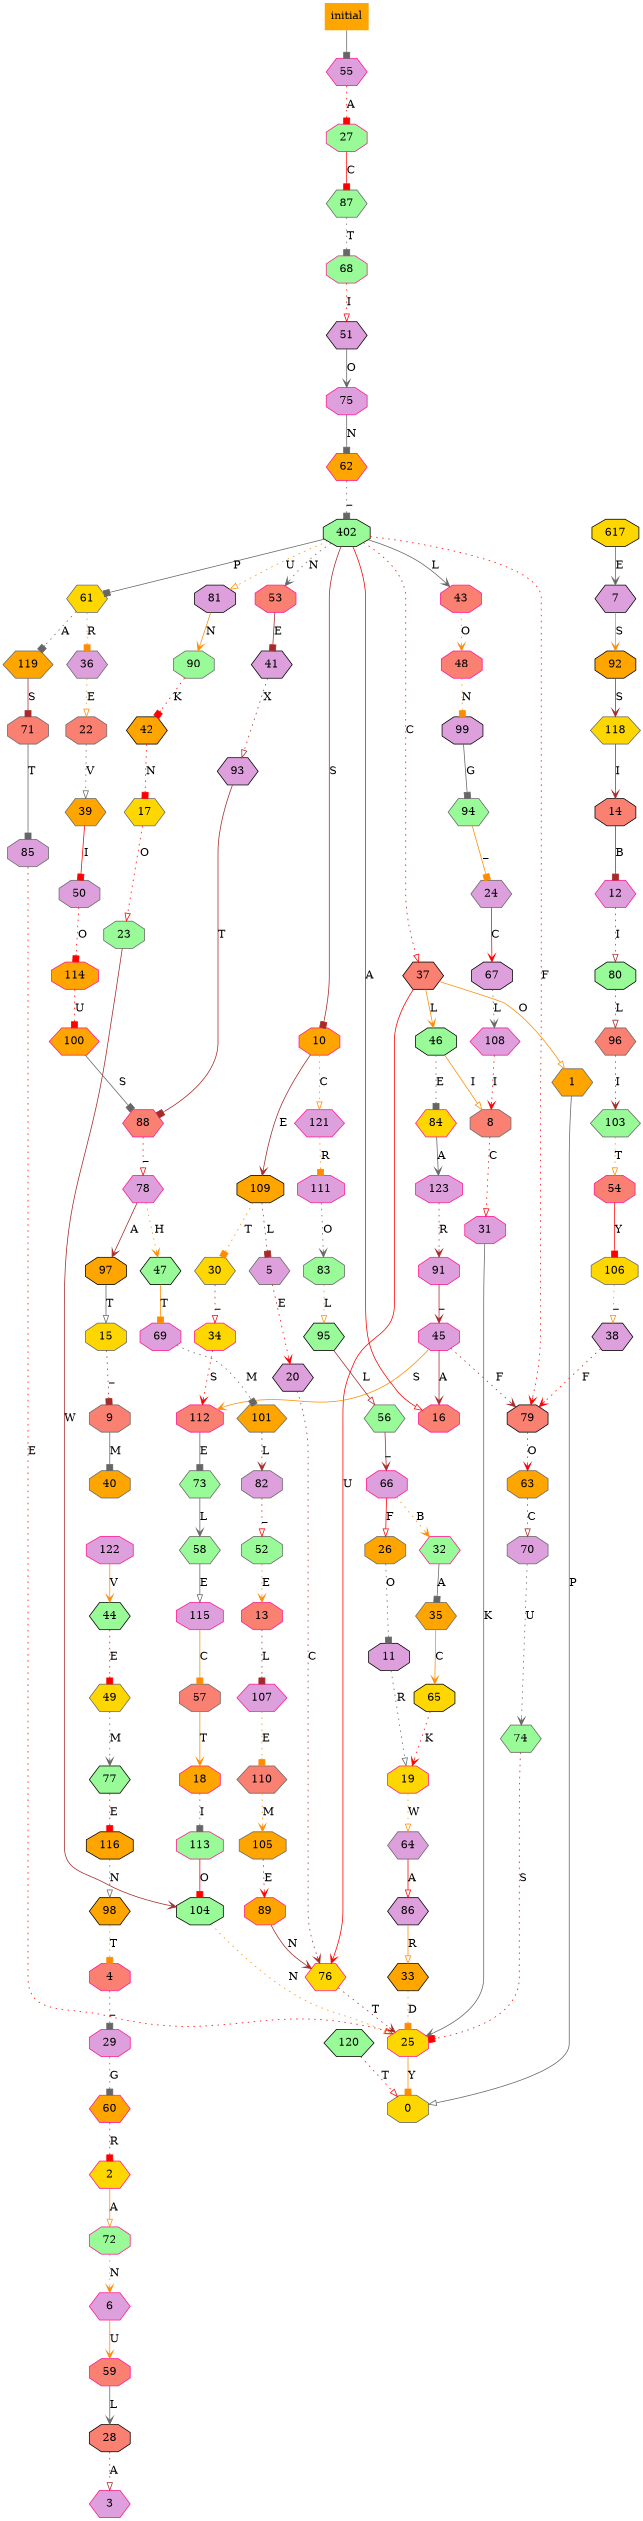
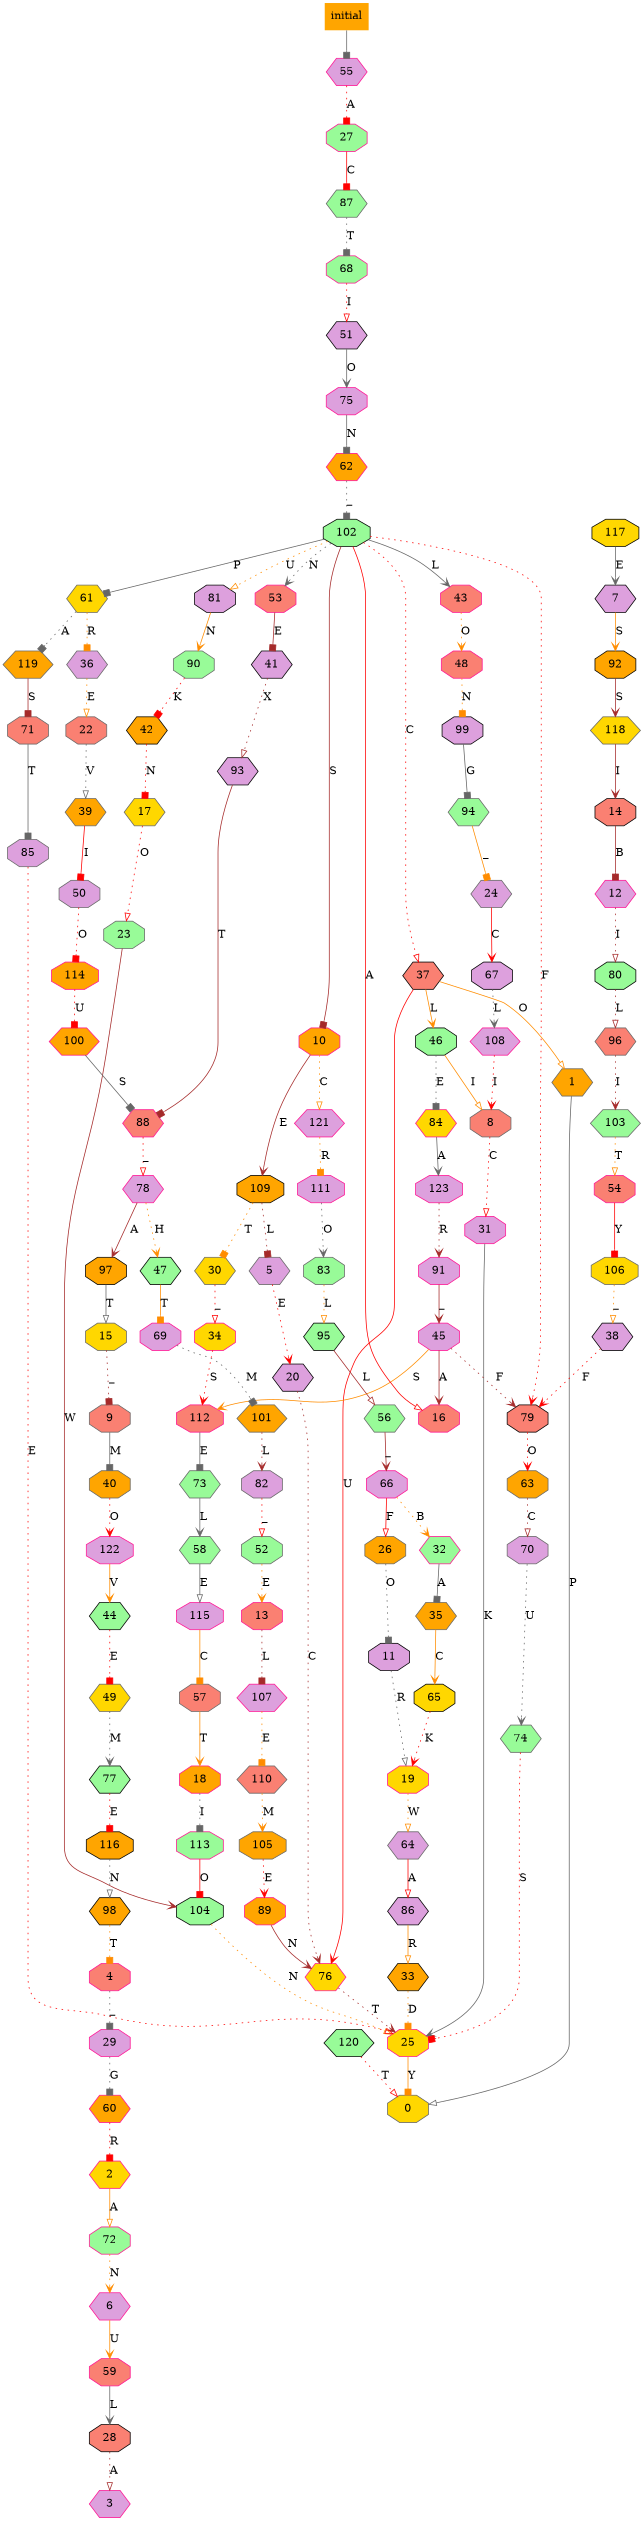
  digraph {
    rankdir=TB
    node [color=deeppink fillcolor=plum shape=octagon style=filled]
    edge [arrowhead=vee color=darkorange style=dotted]
    0 [color=gray40 fillcolor=gold]
    25 [fillcolor=gold]
    1 [color=gray40 fillcolor=orange shape=hexagon]
    2 [fillcolor=gold shape=hexagon]
    72 [fillcolor=palegreen]
    6 [shape=hexagon]
    59 [fillcolor=salmon]
    3 [shape=hexagon]
    120 [color=black fillcolor=palegreen shape=hexagon]
    4 [fillcolor=salmon]
    29
    60 [fillcolor=orange shape=hexagon]
    5 [color=gray40 shape=hexagon]
    20 [color=black shape=hexagon]
    76 [fillcolor=gold shape=hexagon]
    28 [color=black fillcolor=salmon]
    7 [color=black shape=hexagon]
    92 [color=black fillcolor=orange]
    118 [color=gray40 fillcolor=gold shape=hexagon]
    14 [color=black fillcolor=salmon]
    8 [color=gray40 fillcolor=salmon]
    31
    9 [color=gray40 fillcolor=salmon]
    40 [color=gray40 fillcolor=orange]
    122
    44 [color=black fillcolor=palegreen shape=hexagon]
    10 [fillcolor=orange]
    121 [shape=hexagon]
    109 [color=black fillcolor=orange]
    111
    30 [color=gray40 fillcolor=gold shape=hexagon]
    83 [color=gray40 fillcolor=palegreen]
    34 [fillcolor=gold]
    11 [color=black]
    19 [fillcolor=gold]
    64 [color=gray40 shape=hexagon]
    86 [color=black shape=hexagon]
    12 [shape=hexagon]
    80 [color=black fillcolor=palegreen]
    96 [color=gray40 fillcolor=salmon shape=hexagon]
    103 [color=gray40 fillcolor=palegreen shape=hexagon]
    13 [fillcolor=salmon]
    107 [shape=hexagon]
    110 [color=gray40 fillcolor=salmon shape=hexagon]
    105 [color=gray40 fillcolor=orange]
    15 [color=gray40 fillcolor=gold]
    16 [fillcolor=salmon]
-   117 [color=black fillcolor=gold label=617]
+   117 [color=black fillcolor=gold]
    17 [color=gray40 fillcolor=gold shape=hexagon]
    23 [color=gray40 fillcolor=palegreen]
    104 [color=black fillcolor=palegreen]
    18 [fillcolor=orange]
    113 [fillcolor=palegreen]
    33 [color=black fillcolor=orange shape=hexagon]
    22 [color=gray40 fillcolor=salmon]
    39 [color=gray40 fillcolor=orange shape=hexagon]
    50 [color=gray40]
    114 [fillcolor=orange]
    24 [color=gray40 shape=hexagon]
    67 [color=black]
    108 [shape=hexagon]
    26 [color=gray40 fillcolor=orange]
    27 [fillcolor=palegreen]
    87 [color=gray40 fillcolor=palegreen shape=hexagon]
    68 [fillcolor=palegreen]
    51 [color=black shape=hexagon]
    112 [fillcolor=salmon]
    73 [color=gray40 fillcolor=palegreen shape=hexagon]
    32 [fillcolor=palegreen shape=hexagon]
    35 [color=gray40 fillcolor=orange shape=hexagon]
    65 [color=black fillcolor=gold]
    58 [color=gray40 fillcolor=palegreen shape=hexagon]
    36 [color=gray40 shape=hexagon]
    37 [color=black fillcolor=salmon shape=hexagon]
    46 [color=black fillcolor=palegreen]
    84 [fillcolor=gold shape=hexagon]
    123
    38 [color=black shape=hexagon]
    79 [color=black fillcolor=salmon]
    63 [color=gray40 fillcolor=orange]
    70 [color=gray40]
    100 [fillcolor=orange shape=hexagon]
    49 [color=gray40 fillcolor=gold shape=hexagon]
    41 [color=black shape=hexagon]
    93 [color=black shape=hexagon]
    88 [fillcolor=salmon shape=hexagon]
    78 [shape=hexagon]
    42 [color=black fillcolor=orange shape=hexagon]
    43 [fillcolor=salmon]
    48 [fillcolor=salmon]
    99 [color=black]
    94 [color=gray40 fillcolor=palegreen shape=hexagon]
    77 [color=black fillcolor=palegreen shape=hexagon]
    116 [color=black fillcolor=orange]
    45
    91
    47 [color=black fillcolor=palegreen shape=hexagon]
    69
    101 [color=gray40 fillcolor=orange shape=hexagon]
    82 [color=gray40]
    98 [color=black fillcolor=orange shape=hexagon]
    75
    62 [fillcolor=orange shape=hexagon]
-   102 [color=black fillcolor=palegreen label=402]
+   102 [color=black fillcolor=palegreen]
    52 [color=gray40 fillcolor=palegreen]
    53 [fillcolor=salmon]
    54 [fillcolor=salmon]
    106 [color=gray40 fillcolor=gold]
    55 [shape=hexagon]
    initial [color=gray40 fillcolor=orange shape=plaintext]
    56 [color=gray40 fillcolor=palegreen shape=hexagon]
    66
    57 [color=gray40 fillcolor=salmon]
    115
    61 [color=gray40 fillcolor=gold shape=hexagon]
    119 [color=gray40 fillcolor=orange shape=hexagon]
    71 [color=gray40 fillcolor=salmon]
    85 [color=gray40]
    81 [color=black]
    90 [color=gray40 fillcolor=palegreen]
    74 [color=gray40 fillcolor=palegreen shape=hexagon]
    97 [color=black fillcolor=orange]
    95 [color=black fillcolor=palegreen shape=hexagon]
    89 [fillcolor=orange]
    25 -> 0 [arrowhead=box label=Y style=solid]
    1 -> 0 [arrowhead=onormal color=gray40 label=P style=solid]
    2 -> 72 [arrowhead=onormal label=A style=solid]
    72 -> 6 [label=N]
    6 -> 59 [label=U style=solid]
    59 -> 28 [color=gray40 label=L style=solid]
    120 -> 0 [arrowhead=onormal color=red label=T]
    4 -> 29 [arrowhead=box color=gray40 label=_]
    29 -> 60 [arrowhead=box color=gray40 label=G]
    60 -> 2 [arrowhead=box color=red label=R]
    5 -> 20 [color=red label=E]
    20 -> 76 [color=brown label=C]
    76 -> 25 [color=brown label=T]
    28 -> 3 [arrowhead=onormal color=brown label=A]
    7 -> 92 [label=S style=solid]
    92 -> 118 [color=brown label=S style=solid]
    118 -> 14 [color=brown label=I style=solid]
    14 -> 12 [arrowhead=box color=brown label=B style=solid]
    8 -> 31 [arrowhead=onormal color=red label=C]
    31 -> 25 [color=gray40 label=K style=solid]
    9 -> 40 [arrowhead=box color=gray40 label=M style=solid]
+   40 -> 122 [color=red label=O]
    122 -> 44 [label=V style=solid]
    44 -> 49 [arrowhead=box color=red label=E]
    10 -> 121 [arrowhead=onormal label=C]
    10 -> 109 [color=brown label=E style=solid]
    121 -> 111 [arrowhead=box label=R]
    109 -> 5 [arrowhead=box color=brown label=L]
    109 -> 30 [arrowhead=box label=T]
    111 -> 83 [color=gray40 label=O]
    30 -> 34 [arrowhead=onormal color=red label=_]
    83 -> 95 [arrowhead=onormal label=L]
    34 -> 112 [color=red label=S]
    11 -> 19 [arrowhead=onormal color=gray40 label=R]
    19 -> 64 [arrowhead=onormal label=W]
    64 -> 86 [arrowhead=onormal color=red label=A style=solid]
    86 -> 33 [arrowhead=onormal label=R style=solid]
    12 -> 80 [arrowhead=onormal color=brown label=I]
    80 -> 96 [arrowhead=onormal color=brown label=L]
    96 -> 103 [color=brown label=I]
    103 -> 54 [arrowhead=onormal label=T]
    13 -> 107 [arrowhead=box color=brown label=L]
    107 -> 110 [arrowhead=box label=E]
    110 -> 105 [label=M]
    105 -> 89 [color=red label=E]
    15 -> 9 [arrowhead=box color=brown label=_]
    117 -> 7 [color=gray40 label=E style=solid]
    17 -> 23 [arrowhead=onormal color=red label=O]
    23 -> 104 [color=brown label=W style=solid]
    104 -> 25 [arrowhead=onormal label=N]
    18 -> 113 [arrowhead=box color=gray40 label=I]
    113 -> 104 [arrowhead=box color=red label=O style=solid]
    33 -> 25 [arrowhead=box label=D]
    22 -> 39 [arrowhead=onormal color=gray40 label=V]
    39 -> 50 [arrowhead=box color=red label=I style=solid]
    50 -> 114 [arrowhead=box color=red label=O]
    114 -> 100 [arrowhead=box color=red label=U]
    24 -> 67 [color=red label=C style=solid]
    67 -> 108 [color=gray40 label=L]
    108 -> 8 [color=red label=I]
    26 -> 11 [arrowhead=box color=gray40 label=O]
    27 -> 87 [arrowhead=box color=red label=C style=solid]
    87 -> 68 [arrowhead=box color=gray40 label=T]
    68 -> 51 [arrowhead=onormal color=red label=I]
    51 -> 75 [color=gray40 label=O style=solid]
    112 -> 73 [arrowhead=box color=gray40 label=E style=solid]
    73 -> 58 [color=gray40 label=L style=solid]
    32 -> 35 [arrowhead=box color=gray40 label=A style=solid]
    35 -> 65 [label=C style=solid]
    65 -> 19 [color=red label=K]
    58 -> 115 [arrowhead=onormal color=gray40 label=E style=solid]
    36 -> 22 [arrowhead=onormal label=E]
    37 -> 1 [arrowhead=onormal label=O style=solid]
    37 -> 76 [color=red label=U style=solid]
    37 -> 46 [label=L style=solid]
    46 -> 8 [arrowhead=onormal label=I style=solid]
    46 -> 84 [arrowhead=box color=gray40 label=E]
    84 -> 123 [color=gray40 label=A style=solid]
    123 -> 91 [color=brown label=R]
    38 -> 79 [color=red label=F]
    79 -> 63 [color=red label=O]
    63 -> 70 [arrowhead=onormal color=brown label=C]
    70 -> 74 [color=gray40 label=U]
    100 -> 88 [arrowhead=box color=gray40 label=S style=solid]
    49 -> 77 [color=gray40 label=M]
    41 -> 93 [arrowhead=onormal color=brown label=X]
    93 -> 88 [arrowhead=box color=brown label=T style=solid]
    88 -> 78 [arrowhead=onormal color=red label=_]
    78 -> 47 [label=H]
    78 -> 97 [color=brown label=A style=solid]
    42 -> 17 [arrowhead=box color=red label=N]
    43 -> 48 [label=O]
    48 -> 99 [arrowhead=box label=N]
    99 -> 94 [arrowhead=box color=gray40 label=G style=solid]
    94 -> 24 [arrowhead=box label=_ style=solid]
    77 -> 116 [arrowhead=box color=red label=E]
    116 -> 98 [arrowhead=onormal color=gray40 label=N]
    45 -> 16 [color=brown label=A style=solid]
    45 -> 112 [label=S style=solid]
    45 -> 79 [color=brown label=F]
    91 -> 45 [color=brown label=_ style=solid]
    47 -> 69 [arrowhead=box label=T style=solid]
    69 -> 101 [arrowhead=box color=gray40 label=M]
    101 -> 82 [color=brown label=L]
    82 -> 52 [arrowhead=onormal color=red label=_]
    98 -> 4 [arrowhead=box label=T]
    75 -> 62 [arrowhead=box color=gray40 label=N style=solid]
    62 -> 102 [arrowhead=box color=gray40 label=_]
    102 -> 10 [arrowhead=box color=brown label=S style=solid]
    102 -> 16 [arrowhead=onormal color=red label=A style=solid]
    102 -> 37 [arrowhead=onormal color=red label=C]
    102 -> 79 [color=red label=F]
    102 -> 43 [color=gray40 label=L style=solid]
    102 -> 53 [color=gray40 label=N]
    102 -> 61 [arrowhead=box color=gray40 label=P style=solid]
    102 -> 81 [arrowhead=onormal label=U]
    52 -> 13 [label=E]
    53 -> 41 [arrowhead=box color=brown label=E style=solid]
    54 -> 106 [arrowhead=box color=red label=Y style=solid]
    106 -> 38 [arrowhead=onormal label=_]
    55 -> 27 [arrowhead=box color=red label=A]
    initial -> 55 [arrowhead=box color=gray40 style=solid]
    56 -> 66 [color=brown label=_ style=solid]
    66 -> 26 [arrowhead=onormal color=red label=F style=solid]
    66 -> 32 [label=B]
    57 -> 18 [label=T style=solid]
    115 -> 57 [arrowhead=box label=C style=solid]
    61 -> 36 [arrowhead=box label=R]
    61 -> 119 [arrowhead=box color=gray40 label=A]
    119 -> 71 [arrowhead=box color=brown label=S style=solid]
    71 -> 85 [arrowhead=box color=gray40 label=T style=solid]
    85 -> 25 [arrowhead=onormal color=red label=E]
    81 -> 90 [label=N style=solid]
    90 -> 42 [arrowhead=box color=red label=K]
    74 -> 25 [arrowhead=box color=red label=S]
    97 -> 15 [arrowhead=onormal color=gray40 label=T style=solid]
    95 -> 56 [arrowhead=onormal color=brown label=L style=solid]
    89 -> 76 [color=brown label=N style=solid]
  }
